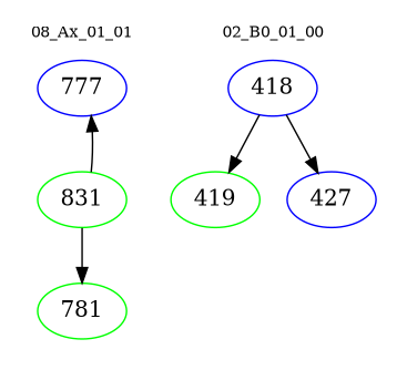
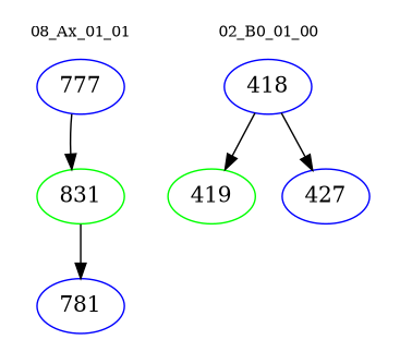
  digraph {
    node [color=blue]
    edge [color=black]
    n1 [label=777]
    n2 [color=green label=831]
-   n3 [color=green label=781]
+   n3 [label=781]
    n4 [label=418]
    n5 [color=green label=419]
    n6 [label=427]
    subgraph cluster_1 {
      color=white
      fontsize=10
      label="08_Ax_01_01"
      n1
      n2
      n3
    }
    subgraph cluster_2 {
      color=white
      fontsize=10
      label="02_B0_01_00"
      n4
      n5
      n6
    }
-   n2 -> n1
+   n1 -> n2
    n2 -> n3
    n4 -> n5
    n4 -> n6
  }
